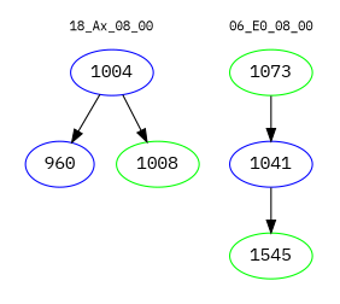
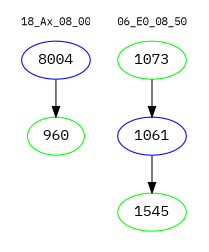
  digraph {
    fontname="IBM Plex Mono"
    node [color=green fontname="IBM Plex Mono"]
    edge [color=black fontname="IBM Plex Mono"]
-   n1 [color=blue label=1004]
-   n2 [color=blue label=960]
-   n3 [label=1008]
-   n4 [color=blue label=1041]
+   n1 [color=blue label=8004]
+   n2 [label=960]
+   n4 [color=blue label=1061]
    n5 [label=1545]
    n6 [label=1073]
    subgraph cluster_1 {
      color=white
      fontsize=10
      label="18_Ax_08_00"
      n1
      n2
-     n3
    }
    subgraph cluster_2 {
      color=white
      fontsize=10
-     label="06_E0_08_00"
+     label="06_E0_08_50"
      n4
      n5
      n6
    }
    n1 -> n2
-   n1 -> n3
    n4 -> n5
    n6 -> n4
  }
